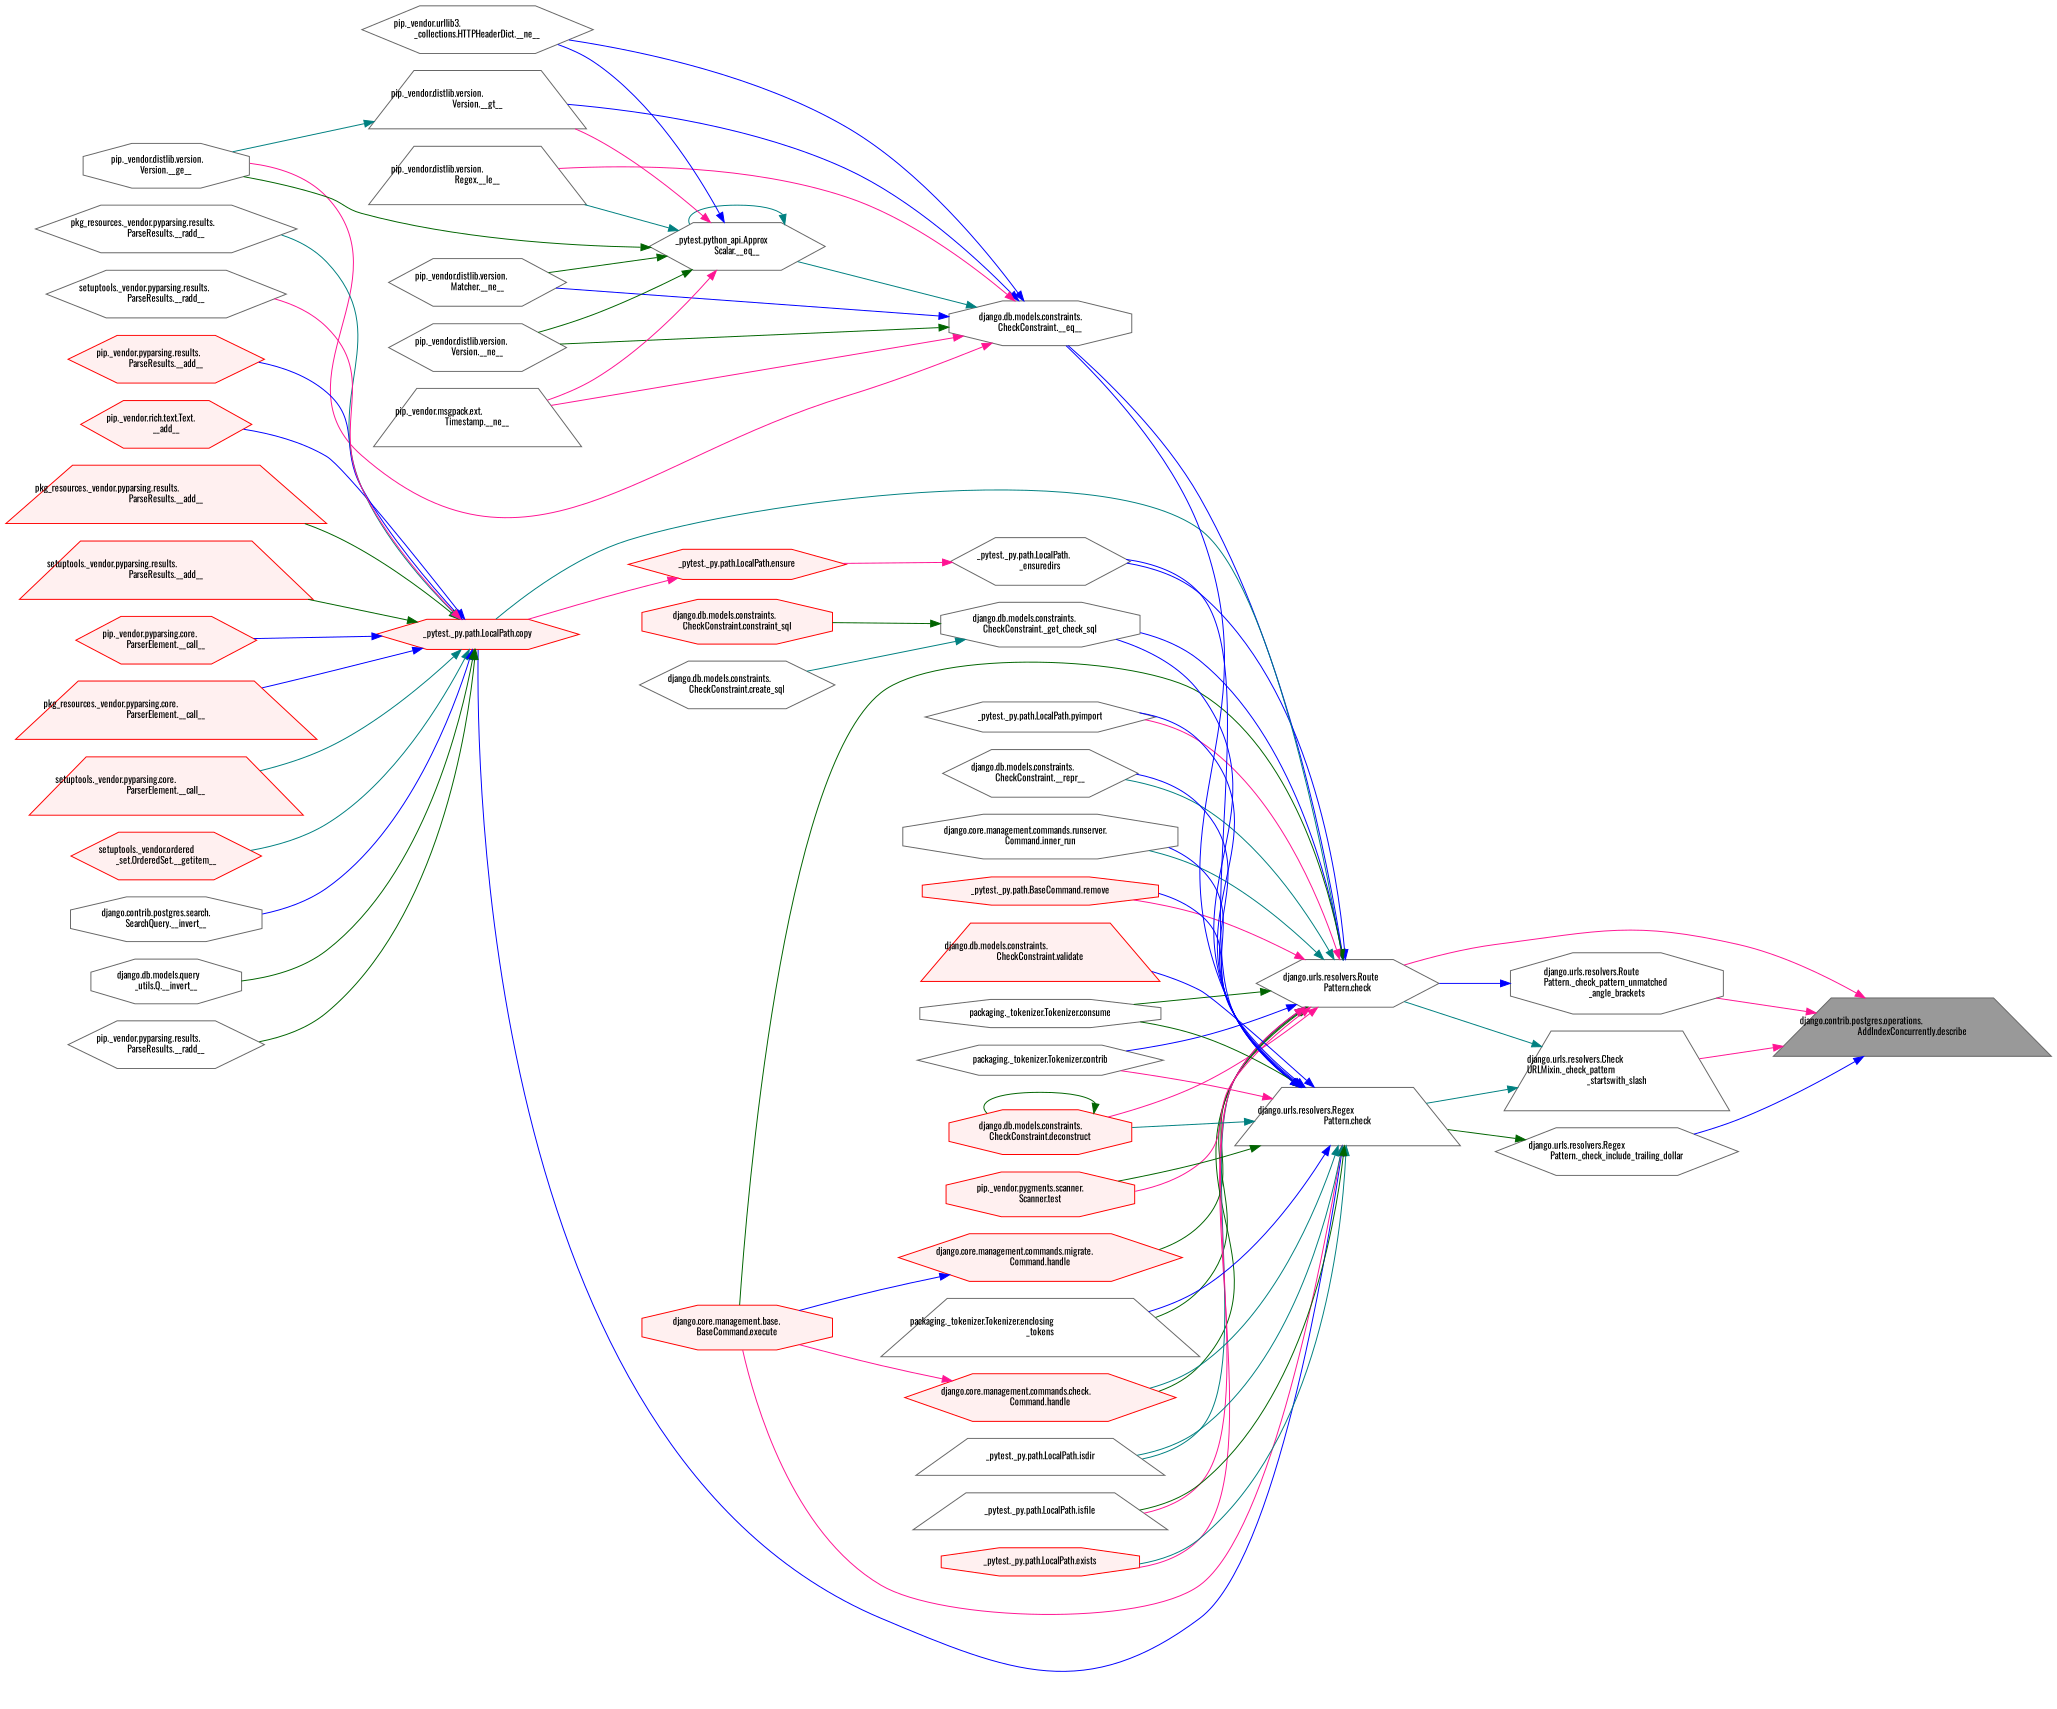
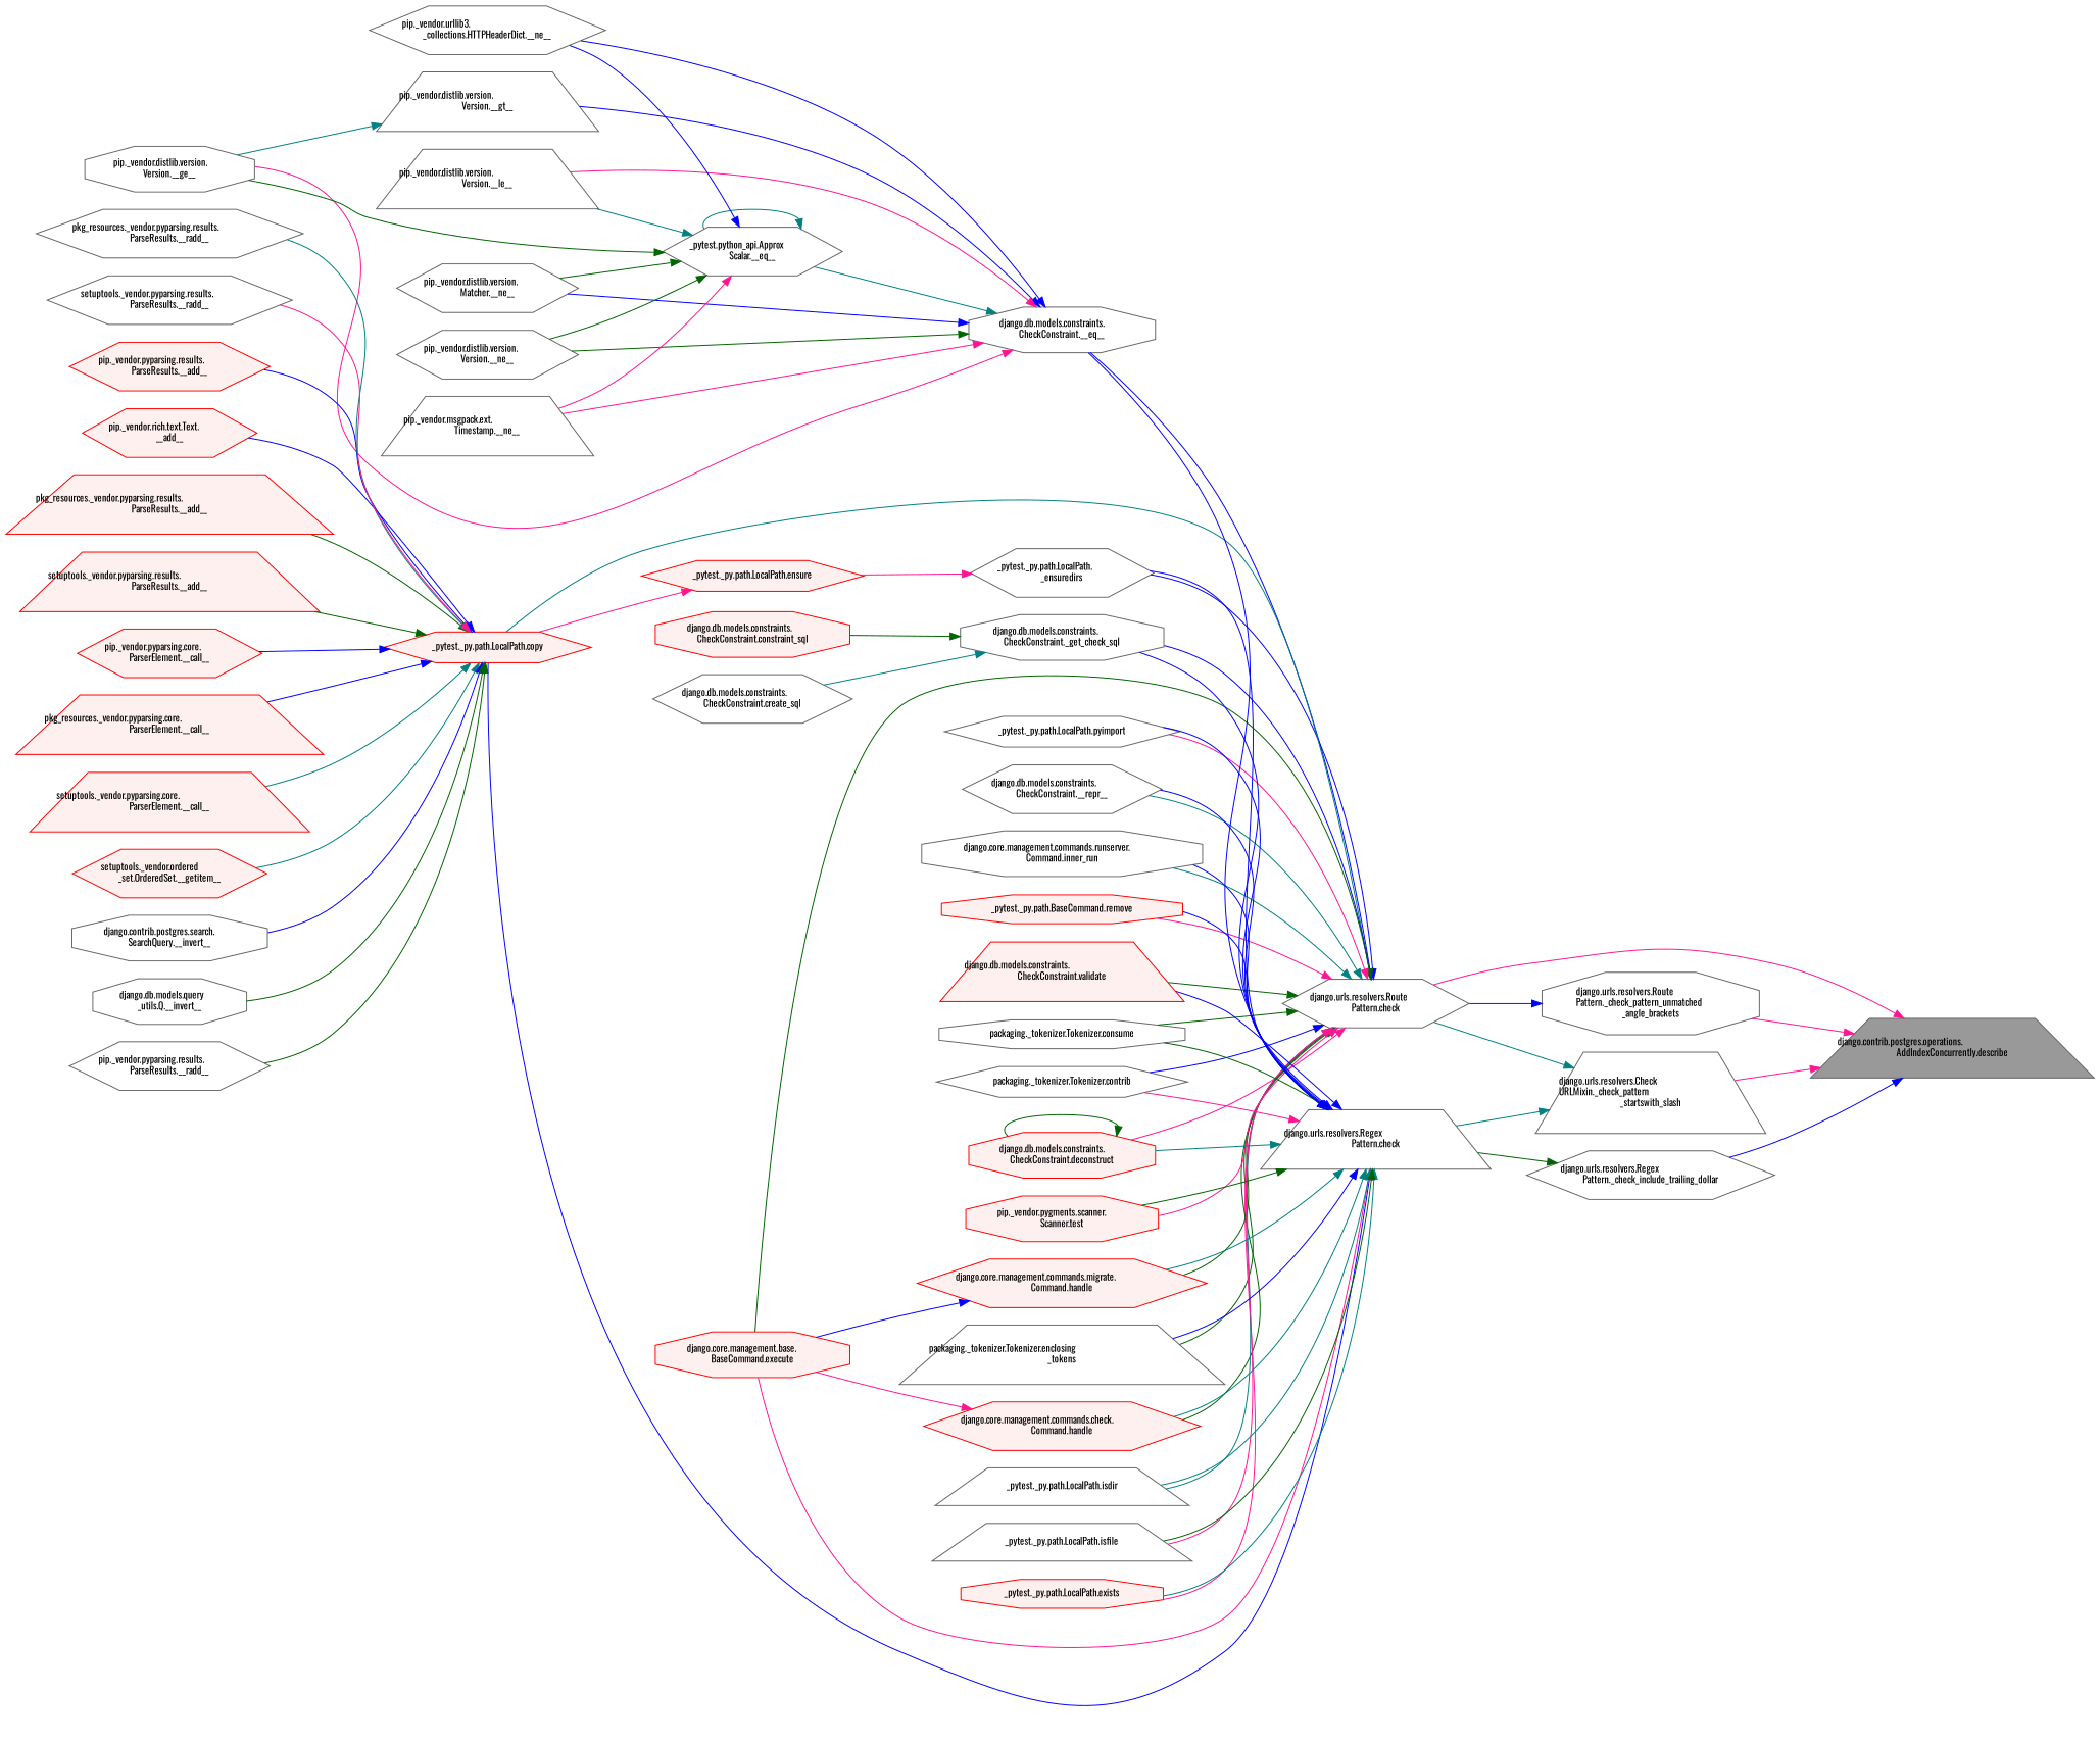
  digraph {
    fontname=Oswald
    rankdir=RL
    node [color=grey40 fillcolor=white fontname=Oswald fontsize=10 shape=hexagon style=filled]
    edge [color=blue dir=back fontname=Oswald fontsize=10 labelfontname=Helvetica labelfontsize=10 style=solid]
    n1 [color=gray40 fillcolor=grey60 fontcolor=black height=0.2 label="django.contrib.postgres.operations.\lAddIndexConcurrently.describe" shape=trapezium width=0.4]
    n2 [height=0.2 label="django.urls.resolvers.Regex\lPattern._check_include_trailing_dollar" width=0.4]
    n3 [height=0.2 label="django.urls.resolvers.Check\lURLMixin._check_pattern\l_startswith_slash" shape=trapezium width=0.4]
    n4 [height=0.2 label="django.urls.resolvers.Route\lPattern.check" width=0.4]
    n5 [height=0.2 label="django.urls.resolvers.Route\lPattern._check_pattern_unmatched\l_angle_brackets" shape=octagon width=0.4]
    n6 [height=0.2 label="django.urls.resolvers.Regex\lPattern.check" shape=trapezium width=0.4]
    n7 [height=0.2 label="django.db.models.constraints.\lCheckConstraint.__eq__" shape=octagon width=0.4]
    n8 [height=0.2 label="django.db.models.constraints.\lCheckConstraint.__repr__" width=0.4]
    n9 [height=0.2 label="_pytest._py.path.LocalPath.\l_ensuredirs" width=0.4]
    n10 [color=red fillcolor="#FFF0F0" height=0.2 label="_pytest._py.path.LocalPath.copy" width=0.4]
    n11 [height=0.2 label="django.db.models.constraints.\lCheckConstraint._get_check_sql" shape=octagon width=0.4]
    n12 [height=0.2 label="packaging._tokenizer.Tokenizer.consume" shape=octagon width=0.4]
    n13 [color=red fillcolor="#FFF0F0" height=0.2 label="django.db.models.constraints.\lCheckConstraint.deconstruct" shape=octagon width=0.4]
    n14 [height=0.2 label="packaging._tokenizer.Tokenizer.enclosing\l_tokens" shape=trapezium width=0.4]
    n15 [color=red fillcolor="#FFF0F0" height=0.2 label="django.core.management.base.\lBaseCommand.execute" shape=octagon width=0.4]
    n16 [color=red fillcolor="#FFF0F0" height=0.2 label="_pytest._py.path.LocalPath.exists" shape=octagon width=0.4]
    n17 [height=0.2 label="packaging._tokenizer.Tokenizer.contrib" width=0.4]
    n18 [color=red fillcolor="#FFF0F0" height=0.2 label="django.core.management.commands.check.\lCommand.handle" width=0.4]
    n19 [color=red fillcolor="#FFF0F0" height=0.2 label="django.core.management.commands.migrate.\lCommand.handle" width=0.4]
    n20 [height=0.2 label="django.core.management.commands.runserver.\lCommand.inner_run" shape=octagon width=0.4]
    n21 [height=0.2 label="_pytest._py.path.LocalPath.isdir" shape=trapezium width=0.4]
    n22 [height=0.2 label="_pytest._py.path.LocalPath.isfile" shape=trapezium width=0.4]
    n23 [height=0.2 label="_pytest._py.path.LocalPath.pyimport" width=0.4]
    n24 [color=red fillcolor="#FFF0F0" height=0.2 label="_pytest._py.path.BaseCommand.remove" shape=octagon width=0.4]
    n25 [color=red fillcolor="#FFF0F0" height=0.2 label="pip._vendor.pygments.scanner.\lScanner.test" shape=octagon width=0.4]
    n26 [color=red fillcolor="#FFF0F0" height=0.2 label="django.db.models.constraints.\lCheckConstraint.validate" shape=trapezium width=0.4]
    n27 [height=0.2 label="_pytest.python_api.Approx\lScalar.__eq__" width=0.4]
    n28 [height=0.2 label="pip._vendor.distlib.version.\lVersion.__ge__" shape=octagon width=0.4]
    n29 [height=0.2 label="pip._vendor.distlib.version.\lVersion.__gt__" shape=trapezium width=0.4]
-   n30 [height=0.2 label="pip._vendor.distlib.version.\lRegex.__le__" shape=trapezium width=0.4]
+   n30 [height=0.2 label="pip._vendor.distlib.version.\lVersion.__le__" shape=trapezium width=0.4]
    n31 [height=0.2 label="pip._vendor.distlib.version.\lMatcher.__ne__" width=0.4]
    n32 [height=0.2 label="pip._vendor.distlib.version.\lVersion.__ne__" width=0.4]
    n33 [height=0.2 label="pip._vendor.msgpack.ext.\lTimestamp.__ne__" shape=trapezium width=0.4]
    n34 [height=0.2 label="pip._vendor.urllib3.\l_collections.HTTPHeaderDict.__ne__" width=0.4]
    n35 [color=red fillcolor="#FFF0F0" height=0.2 label="_pytest._py.path.LocalPath.ensure" width=0.4]
    n36 [color=red fillcolor="#FFF0F0" height=0.2 label="pip._vendor.pyparsing.results.\lParseResults.__add__" width=0.4]
    n37 [color=red fillcolor="#FFF0F0" height=0.2 label="pip._vendor.rich.text.Text.\l__add__" width=0.4]
    n38 [color=red fillcolor="#FFF0F0" height=0.2 label="pkg_resources._vendor.pyparsing.results.\lParseResults.__add__" shape=trapezium width=0.4]
    n39 [color=red fillcolor="#FFF0F0" height=0.2 label="setuptools._vendor.pyparsing.results.\lParseResults.__add__" shape=trapezium width=0.4]
    n40 [color=red fillcolor="#FFF0F0" height=0.2 label="pip._vendor.pyparsing.core.\lParserElement.__call__" width=0.4]
    n41 [color=red fillcolor="#FFF0F0" height=0.2 label="pkg_resources._vendor.pyparsing.core.\lParserElement.__call__" shape=trapezium width=0.4]
    n42 [color=red fillcolor="#FFF0F0" height=0.2 label="setuptools._vendor.pyparsing.core.\lParserElement.__call__" shape=trapezium width=0.4]
    n43 [color=red fillcolor="#FFF0F0" height=0.2 label="setuptools._vendor.ordered\l_set.OrderedSet.__getitem__" width=0.4]
    n44 [height=0.2 label="django.contrib.postgres.search.\lSearchQuery.__invert__" shape=octagon width=0.4]
    n45 [height=0.2 label="django.db.models.query\l_utils.Q.__invert__" shape=octagon width=0.4]
    n46 [height=0.2 label="pip._vendor.pyparsing.results.\lParseResults.__radd__" width=0.4]
    n47 [height=0.2 label="pkg_resources._vendor.pyparsing.results.\lParseResults.__radd__" width=0.4]
    n48 [height=0.2 label="setuptools._vendor.pyparsing.results.\lParseResults.__radd__" width=0.4]
    n49 [color=red fillcolor="#FFF0F0" height=0.2 label="django.db.models.constraints.\lCheckConstraint.constraint_sql" shape=octagon width=0.4]
    n50 [height=0.2 label="django.db.models.constraints.\lCheckConstraint.create_sql" width=0.4]
    n1 -> n2
    n1 -> n3 [color=deeppink]
    n1 -> n4 [color=deeppink]
    n1 -> n5 [color=deeppink]
    n2 -> n6 [color=darkgreen]
    n3 -> n4 [color=teal]
    n3 -> n6 [color=teal]
    n4 -> n7
    n4 -> n8 [color=teal]
    n4 -> n9
    n4 -> n10 [color=teal]
    n4 -> n11
    n4 -> n12 [color=darkgreen]
    n4 -> n13 [color=deeppink]
    n4 -> n14 [color=darkgreen]
    n4 -> n15 [color=darkgreen]
    n4 -> n16 [color=deeppink]
    n4 -> n17
    n4 -> n18 [color=darkgreen]
    n4 -> n19 [color=darkgreen]
    n4 -> n20 [color=teal]
    n4 -> n21 [color=teal]
    n4 -> n22 [color=deeppink]
    n4 -> n23 [color=deeppink]
    n4 -> n24 [color=deeppink]
    n4 -> n25 [color=deeppink]
+   n4 -> n26 [color=darkgreen]
    n5 -> n4
    n6 -> n7
    n6 -> n8
    n6 -> n9
    n6 -> n10
    n6 -> n11
    n6 -> n12 [color=darkgreen]
    n6 -> n13 [color=teal]
    n6 -> n14
    n6 -> n15 [color=deeppink]
    n6 -> n16 [color=teal]
    n6 -> n17 [color=deeppink]
    n6 -> n18 [color=teal]
+   n6 -> n19 [color=teal]
    n6 -> n20
    n6 -> n21 [color=teal]
    n6 -> n22 [color=darkgreen]
    n6 -> n23
    n6 -> n24
    n6 -> n25 [color=darkgreen]
    n6 -> n26
    n7 -> n27 [color=teal]
    n7 -> n28 [color=deeppink]
    n7 -> n29
    n7 -> n30 [color=deeppink]
    n7 -> n31
    n7 -> n32 [color=darkgreen]
    n7 -> n33 [color=deeppink]
    n7 -> n34
    n9 -> n35 [color=deeppink]
    n10 -> n36
    n10 -> n37
    n10 -> n38 [color=darkgreen]
    n10 -> n39 [color=darkgreen]
    n10 -> n40
    n10 -> n41
    n10 -> n42 [color=teal]
    n10 -> n43 [color=teal]
    n10 -> n44
    n10 -> n45 [color=darkgreen]
    n10 -> n46 [color=darkgreen]
    n10 -> n47 [color=teal]
    n10 -> n48 [color=deeppink]
    n11 -> n49 [color=darkgreen]
    n11 -> n50 [color=teal]
    n13 -> n13 [color=darkgreen]
    n18 -> n15 [color=deeppink]
    n19 -> n15
    n27 -> n27 [color=teal]
    n27 -> n28 [color=darkgreen]
-   n27 -> n29 [color=deeppink]
    n27 -> n30 [color=teal]
    n27 -> n31 [color=darkgreen]
    n27 -> n32 [color=darkgreen]
    n27 -> n33 [color=deeppink]
    n27 -> n34
    n29 -> n28 [color=teal]
    n35 -> n10 [color=deeppink]
  }
